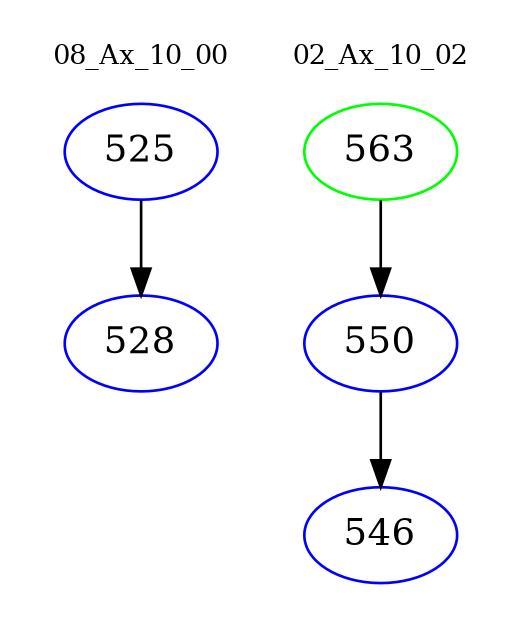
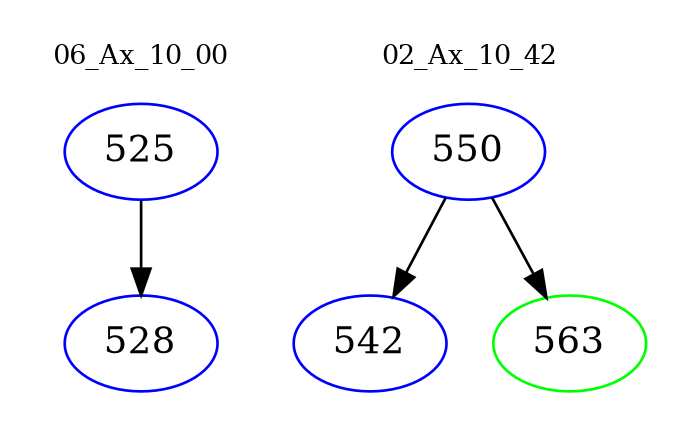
  digraph {
    node [color=blue]
    edge [color=black]
    n1 [label=525]
    n2 [label=528]
    n3 [label=550]
-   n4 [label=546]
+   n4 [label=542]
    n5 [color=green label=563]
    subgraph cluster_1 {
      color=white
      fontsize=10
-     label="08_Ax_10_00"
+     label="06_Ax_10_00"
      n1
      n2
    }
    subgraph cluster_2 {
      color=white
      fontsize=10
-     label="02_Ax_10_02"
+     label="02_Ax_10_42"
      n3
      n4
      n5
    }
    n1 -> n2
    n3 -> n4
-   n5 -> n3
+   n3 -> n5
  }
